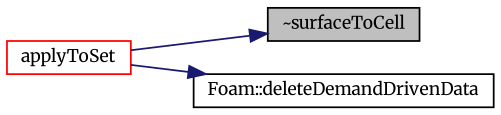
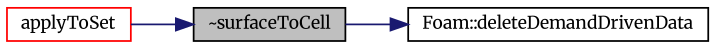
  digraph {
    fontname=Merriweather
    rankdir=LR
    node [color=black fontname=Merriweather fontsize=10 shape=record]
    edge [color=midnightblue fontname=Merriweather fontsize=10 labelfontname=Helvetica labelfontsize=10 style=solid]
    n1 [fillcolor=grey75 fontcolor=black height=0.2 label="~surfaceToCell" style=filled width=0.4]
    n2 [height=0.2 label="Foam::deleteDemandDrivenData" width=0.4]
    n3 [color=red height=0.2 label=applyToSet width=0.4]
-   n3 -> n2
+   n1 -> n2
    n3 -> n1
  }
